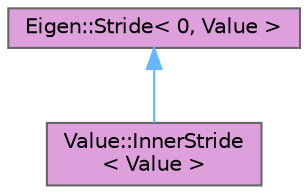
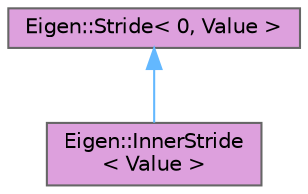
  digraph {
    node [color=gray40 fillcolor=plum fontname=Helvetica fontsize=10 shape=box style=filled]
-   n1 [fontcolor=black height=0.2 label="Value::InnerStride\l\< Value \>" width=0.4]
+   n1 [fontcolor=black height=0.2 label="Eigen::InnerStride\l\< Value \>" width=0.4]
    n2 [height=0.2 label="Eigen::Stride\< 0, Value \>" width=0.4]
    n2 -> n1 [color=steelblue1 dir=back fontname=Helvetica fontsize=10 labelfontname=Helvetica labelfontsize=10 style=solid]
  }
